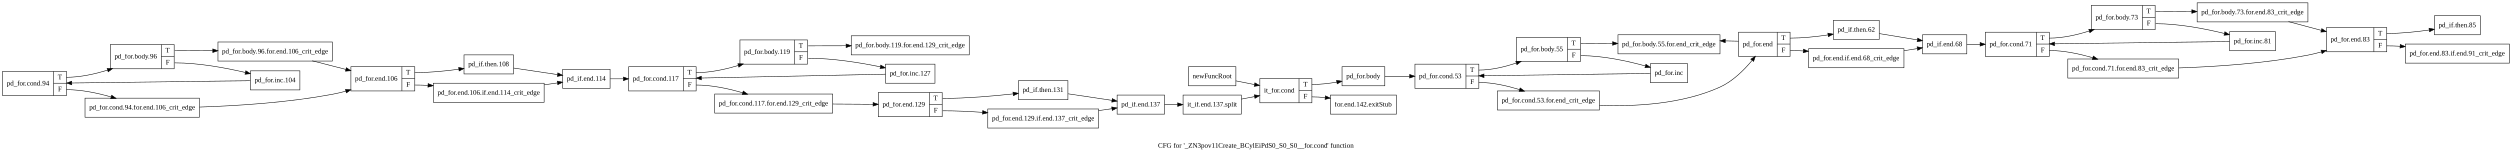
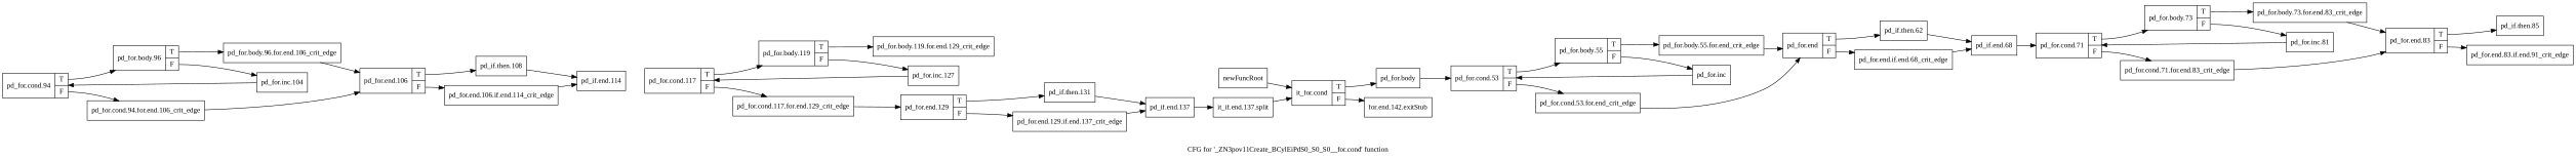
  digraph {
    fontname="Liberation Serif"
    label="CFG for '_ZN3pov11Create_BCylEiPdS0_S0_S0__for.cond' function"
    rankdir=LR
    node [fontname="Liberation Serif" shape=record]
    edge [fontname="Liberation Serif"]
    n1 [label="{newFuncRoot}"]
    n2 [label="{it_for.cond|{<s0>T|<s1>F}}"]
    n3 [label="{for.end.142.exitStub}"]
    n4 [label="{pd_for.body}"]
    n5 [label="{pd_for.cond.53|{<s0>T|<s1>F}}"]
    n6 [label="{pd_for.body.55|{<s0>T|<s1>F}}"]
    n7 [label="{pd_for.cond.53.for.end_crit_edge}"]
    n8 [label="{pd_for.body.55.for.end_crit_edge}"]
    n9 [label="{pd_for.inc}"]
    n10 [label="{pd_for.end|{<s0>T|<s1>F}}"]
    n11 [label="{pd_if.then.62}"]
    n12 [label="{pd_for.end.if.end.68_crit_edge}"]
    n13 [label="{pd_if.end.68}"]
    n14 [label="{pd_for.cond.71|{<s0>T|<s1>F}}"]
    n15 [label="{pd_for.body.73|{<s0>T|<s1>F}}"]
    n16 [label="{pd_for.cond.71.for.end.83_crit_edge}"]
    n17 [label="{pd_for.body.73.for.end.83_crit_edge}"]
    n18 [label="{pd_for.inc.81}"]
    n19 [label="{pd_for.end.83|{<s0>T|<s1>F}}"]
    n20 [label="{pd_if.then.85}"]
    n21 [label="{pd_for.end.83.if.end.91_crit_edge}"]
    n22 [label="{pd_for.cond.94|{<s0>T|<s1>F}}"]
    n23 [label="{pd_for.body.96|{<s0>T|<s1>F}}"]
    n24 [label="{pd_for.cond.94.for.end.106_crit_edge}"]
    n25 [label="{pd_for.body.96.for.end.106_crit_edge}"]
    n26 [label="{pd_for.inc.104}"]
    n27 [label="{pd_for.end.106|{<s0>T|<s1>F}}"]
    n28 [label="{pd_if.then.108}"]
    n29 [label="{pd_for.end.106.if.end.114_crit_edge}"]
    n30 [label="{pd_if.end.114}"]
    n31 [label="{pd_for.cond.117|{<s0>T|<s1>F}}"]
    n32 [label="{pd_for.body.119|{<s0>T|<s1>F}}"]
    n33 [label="{pd_for.cond.117.for.end.129_crit_edge}"]
    n34 [label="{pd_for.body.119.for.end.129_crit_edge}"]
    n35 [label="{pd_for.inc.127}"]
    n36 [label="{pd_for.end.129|{<s0>T|<s1>F}}"]
    n37 [label="{pd_if.then.131}"]
    n38 [label="{pd_for.end.129.if.end.137_crit_edge}"]
    n39 [label="{pd_if.end.137}"]
    n40 [label="{it_if.end.137.split}"]
    n1 -> n2
    n2 -> n3 [tailport=s1]
    n2 -> n4 [tailport=s0]
    n4 -> n5
    n5 -> n6 [tailport=s0]
    n5 -> n7 [tailport=s1]
    n6 -> n8 [tailport=s0]
    n6 -> n9 [tailport=s1]
    n7 -> n10
-   n10 -> n8
+   n8 -> n10
    n9 -> n5
    n10 -> n11 [tailport=s0]
    n10 -> n12 [tailport=s1]
    n11 -> n13
    n12 -> n13
    n13 -> n14
    n14 -> n15 [tailport=s0]
    n14 -> n16 [tailport=s1]
    n15 -> n17 [tailport=s0]
    n15 -> n18 [tailport=s1]
    n16 -> n19
    n17 -> n19
    n18 -> n14
    n19 -> n20 [tailport=s0]
    n19 -> n21 [tailport=s1]
    n22 -> n23 [tailport=s0]
    n22 -> n24 [tailport=s1]
    n23 -> n25 [tailport=s0]
    n23 -> n26 [tailport=s1]
    n24 -> n27
    n25 -> n27
    n26 -> n22
    n27 -> n28 [tailport=s0]
    n27 -> n29 [tailport=s1]
    n28 -> n30
    n29 -> n30
-   n30 -> n31
    n31 -> n32 [tailport=s0]
    n31 -> n33 [tailport=s1]
    n32 -> n34 [tailport=s0]
    n32 -> n35 [tailport=s1]
    n33 -> n36
    n35 -> n31
    n36 -> n37 [tailport=s0]
    n36 -> n38 [tailport=s1]
    n37 -> n39
    n38 -> n39
    n39 -> n40
    n40 -> n2
  }
